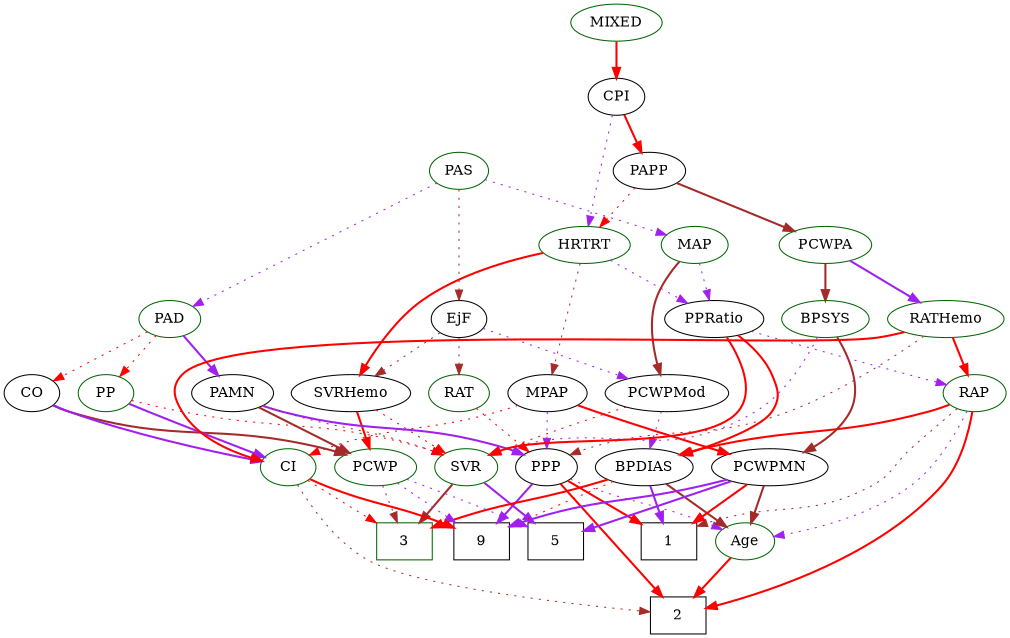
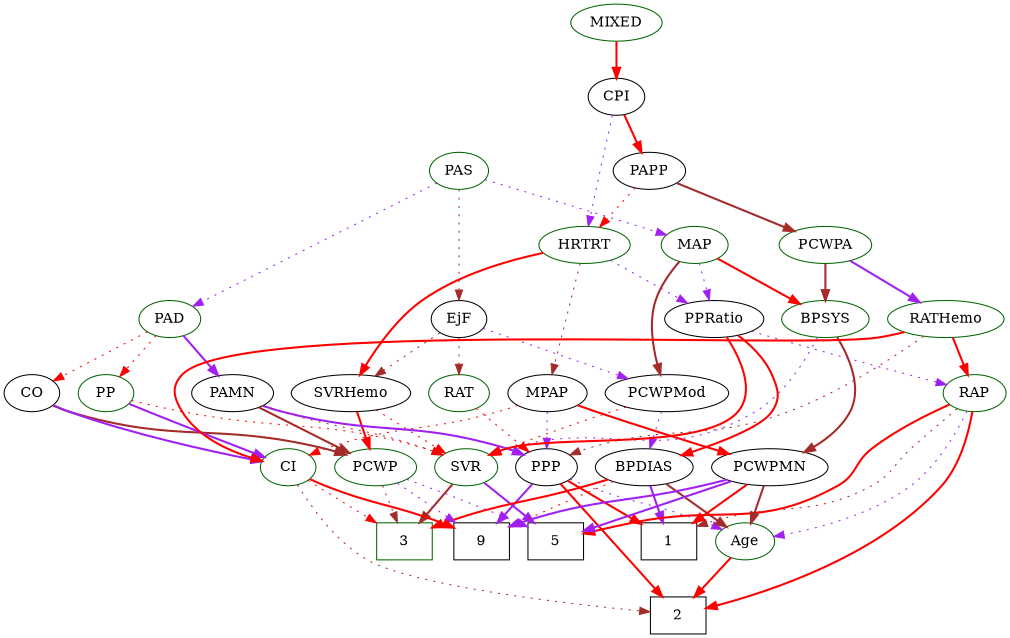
  strict digraph {
    node [color=black]
    edge [color=red style=bold]
    1 [height=0.5 shape=box width=0.75]
    2 [height=0.5 shape=box width=0.75]
    3 [color=darkgreen height=0.5 shape=box width=0.75]
    n4 [height=0.5 label=9 shape=box width=0.75]
    5 [height=0.5 shape=box width=0.75]
    Age [color=darkgreen height=0.5 width=0.75]
    EjF [height=0.5 width=0.75]
    RAT [color=darkgreen height=0.5 width=0.75827]
    PCWPMod [height=0.5 width=1.4443]
    SVRHemo [height=0.5 width=1.3902]
    PPP [height=0.5 width=0.75]
    SVR [color=darkgreen height=0.5 width=0.77632]
    BPDIAS [height=0.5 width=1.1735]
    PCWP [color=darkgreen height=0.5 width=0.97491]
    RAP [color=darkgreen height=0.5 width=0.77632]
    MIXED [color=darkgreen height=0.5 width=1.1193]
    CPI [height=0.5 width=0.75]
    PAPP [height=0.5 width=0.88464]
    HRTRT [color=darkgreen height=0.5 width=1.1013]
    PAS [color=darkgreen height=0.5 width=0.75]
    PAD [color=darkgreen height=0.5 width=0.79437]
    MAP [color=darkgreen height=0.5 width=0.84854]
    PCWPA [color=darkgreen height=0.5 width=1.1555]
    MPAP [height=0.5 width=0.97491]
    PCWPMN [height=0.5 width=1.3902]
    CI [color=darkgreen height=0.5 width=0.75]
    BPSYS [color=darkgreen height=0.5 width=1.0471]
    CO [height=0.5 width=0.75]
    PAMN [height=0.5 width=1.011]
    PP [color=darkgreen height=0.5 width=0.75]
    PPRatio [height=0.5 width=1.1013]
    RATHemo [color=darkgreen height=0.5 width=1.3721]
    Age -> 2
    EjF -> RAT [color=brown style=dotted]
    EjF -> PCWPMod [color=purple style=dotted]
    EjF -> SVRHemo [color=brown style=dotted]
    RAT -> PPP [style=dotted]
    PCWPMod -> SVR [style=dotted]
    PCWPMod -> BPDIAS [color=purple style=dotted]
    SVRHemo -> SVR [style=dotted]
    SVRHemo -> PCWP
    PPP -> 1
    PPP -> 2
    PPP -> n4 [color=purple]
    PPP -> Age [color=purple style=dotted]
    SVR -> 3 [color=brown]
    SVR -> 5 [color=purple]
    BPDIAS -> 1 [color=purple]
    BPDIAS -> 3
    BPDIAS -> n4 [style=dotted]
    BPDIAS -> Age [color=brown]
    PCWP -> 3 [color=brown style=dotted]
    PCWP -> n4 [color=purple style=dotted]
    PCWP -> 5 [color=purple style=dotted]
    RAP -> 1 [color=brown style=dotted]
    RAP -> 2
-   RAP -> BPDIAS
+   RAP -> 5
    RAP -> Age [color=purple style=dotted]
    MIXED -> CPI
    CPI -> PAPP
    CPI -> HRTRT [color=purple style=dotted]
    PAPP -> HRTRT [style=dotted]
    PAPP -> PCWPA [color=brown]
    HRTRT -> SVRHemo
    HRTRT -> MPAP [color=brown style=dotted]
    HRTRT -> PPRatio [color=purple style=dotted]
    PAS -> EjF [color=brown style=dotted]
    PAS -> PAD [color=purple style=dotted]
    PAS -> MAP [color=purple style=dotted]
    PAD -> CO [style=dotted]
    PAD -> PAMN [color=purple]
    PAD -> PP [style=dotted]
    MAP -> PCWPMod [color=brown]
+   MAP -> BPSYS
    MAP -> PPRatio [color=purple style=dotted]
    PCWPA -> BPSYS [color=brown]
    PCWPA -> RATHemo [color=purple]
    MPAP -> PPP [color=purple style=dotted]
    MPAP -> PCWPMN
    MPAP -> CI [style=dotted]
    PCWPMN -> 1
    PCWPMN -> n4 [color=purple]
    PCWPMN -> 5 [color=purple]
    PCWPMN -> Age [color=brown]
    CI -> 2 [color=brown style=dotted]
    CI -> 3 [style=dotted]
    CI -> n4
    BPSYS -> SVR [color=purple style=dotted]
    BPSYS -> PCWPMN [color=brown]
    CO -> PCWP [color=brown]
    CO -> CI [color=purple]
    PAMN -> PPP [color=purple]
    PAMN -> SVR [color=brown style=dotted]
    PAMN -> PCWP [color=brown]
    PP -> SVR [style=dotted]
    PP -> CI [color=purple]
    PPRatio -> SVR
    PPRatio -> BPDIAS
    PPRatio -> RAP [color=purple style=dotted]
    RATHemo -> PPP [color=brown style=dotted]
    RATHemo -> RAP
    RATHemo -> CI
  }
